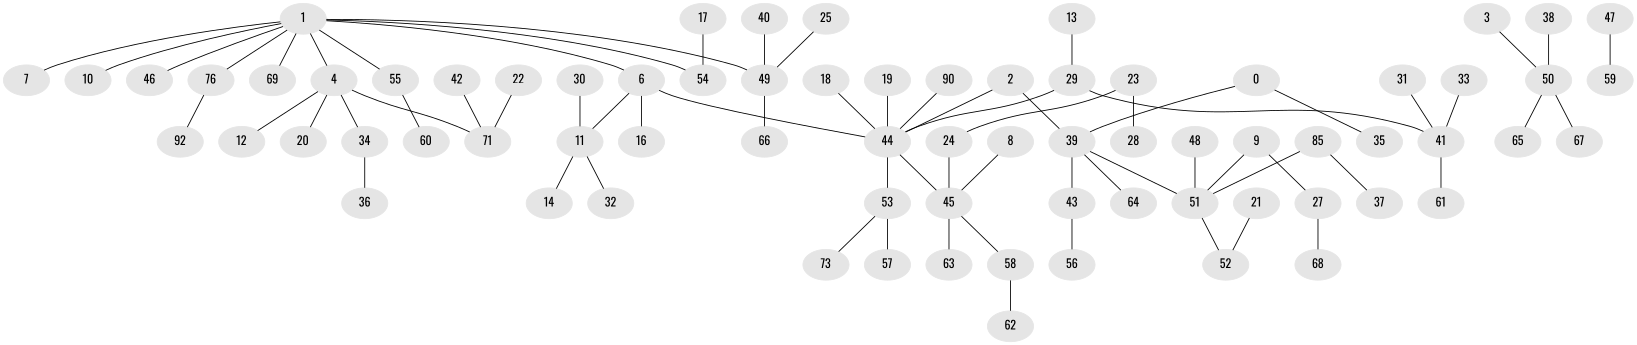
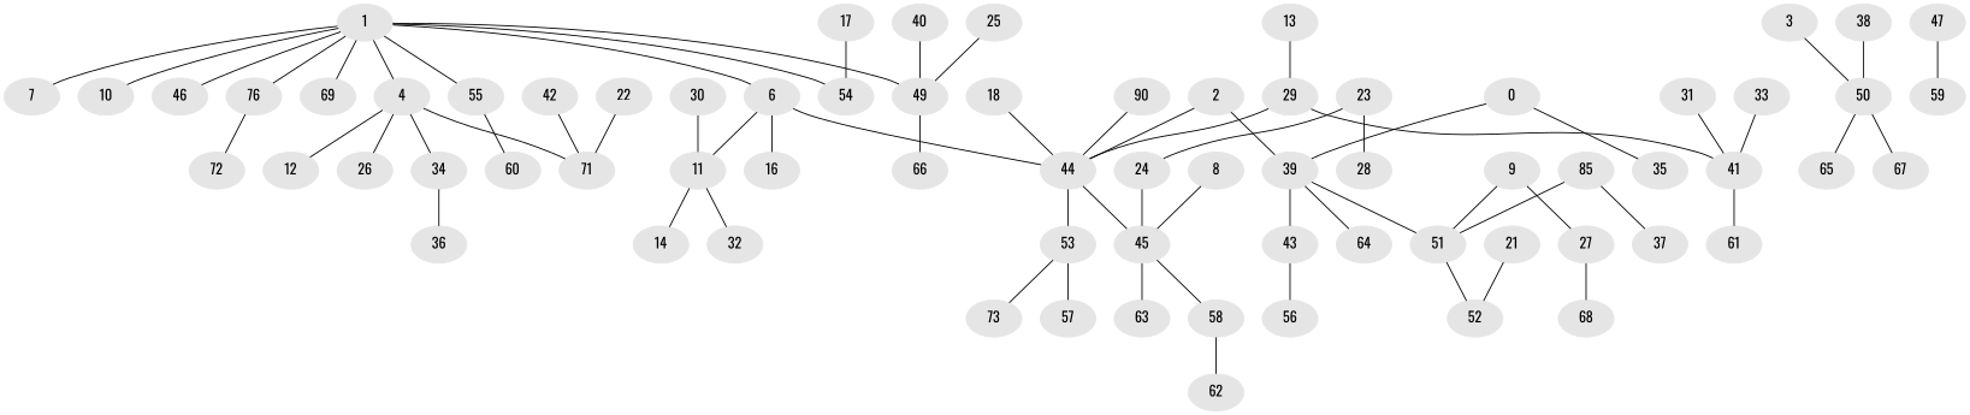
  graph {
    fontname=Oswald
    node [color=gray90 fontname=Oswald style=filled]
    edge [fontname=Oswald weight=1.0]
    1
    4
    6
    7
    10
    46
    49
    54
    55
    69
    n11 [label=76]
    3
    50
    12
-   26 [label=20]
+   26
    34
    71
    44
    11
    16
    66
    60
-   72 [label=92]
+   72
    2
    39
    51
    43
    64
    45
    53
    65
    67
    36
    n34 [label=0]
    35
    14
    32
    8
    58
    63
    9
    27
    68
    52
    13
    29
    41
    n48 [label=85]
    37
    17
    18
-   19
    n53 [label=90]
    21
    22
    23
    24
    28
    25
    61
    30
    31
    33
    38
    56
    40
    42
    57
    73
    62
    47
    59
-   48
    1 -- 4
    1 -- 6
    1 -- 7
    1 -- 10
    1 -- 46
    1 -- 49
    1 -- 54
    1 -- 55
    1 -- 69
    1 -- n11
    4 -- 12
    4 -- 26
    4 -- 34
    4 -- 71
    6 -- 44
    6 -- 11
    6 -- 16
    49 -- 66
    55 -- 60
    n11 -- 72
    3 -- 50
    50 -- 65
    50 -- 67
    34 -- 36
    44 -- 45
    44 -- 53
    11 -- 14
    11 -- 32
    2 -- 44
    2 -- 39
    39 -- 51
    39 -- 43
    39 -- 64
    51 -- 52
    43 -- 56
    45 -- 58
    45 -- 63
    53 -- 57
    53 -- 73
    n34 -- 39
    n34 -- 35
    8 -- 45
    58 -- 62
    9 -- 51
    9 -- 27
    27 -- 68
    13 -- 29
    29 -- 44
    29 -- 41
    41 -- 61
    n48 -- 51
    n48 -- 37
    17 -- 54
    18 -- 44
-   19 -- 44
    n53 -- 44
    21 -- 52
    22 -- 71
    23 -- 24
    23 -- 28
    24 -- 45
    25 -- 49
    30 -- 11
    31 -- 41
    33 -- 41
    38 -- 50
    40 -- 49
    42 -- 71
    47 -- 59
-   48 -- 51
  }
